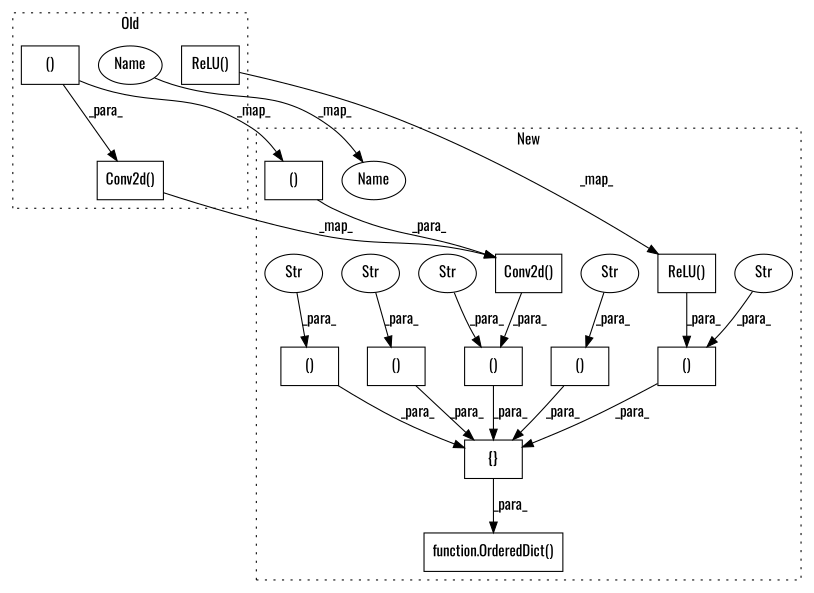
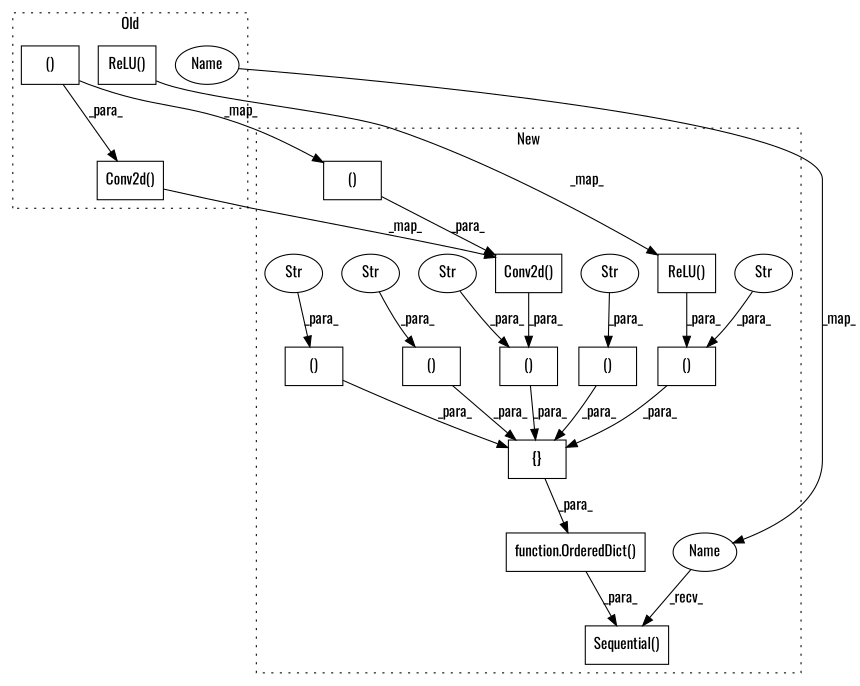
  digraph {
    fontname=Oswald
    node [a=54 l=3 shape=box fontname=Oswald]
    edge [fontname=Oswald]
    n1 [label="()" s=551]
    n2 [a=75 l="10,34" label="Conv2d()" s="519,555"]
    n3 [a=75 l=21 label="ReLU()" s=280]
    n4 [a=87 l=2 label=Name s=215 shape=ellipse]
    n5 [label="()" s=731]
+   n6 [a=75 l="14,1" label="Sequential()" s="252,782"]
    n7 [a=75 l="12,1" label="function.OrderedDict()" s="266,781"]
    n8 [a=59 l="14,0" label="{}" s="278,770"]
    n9 [l=72 label="()" s=697]
    n10 [a=66 l=15 label=Str s=682 shape=ellipse]
    n11 [l=23 label="()" s=366]
    n12 [a=66 l=14 label=Str s=352 shape=ellipse]
    n13 [l=72 label="()" s=420]
    n14 [a=66 l=15 label=Str s=405 shape=ellipse]
    n15 [l=26 label="()" s=310]
    n16 [a=66 l=17 label=Str s=293 shape=ellipse]
    n17 [l=35 label="()" s=631]
    n18 [a=66 l=11 label=Str s=620 shape=ellipse]
    n19 [a=75 l="10,34" label="Conv2d()" s="699,735"]
    n20 [a=75 l=21 label="ReLU()" s=368]
    n21 [a=87 l=2 label=Name s=252 shape=ellipse]
    subgraph cluster_1 {
      label=Old
      style=dotted
      n1
      n2
      n3
      n4
    }
    subgraph cluster_2 {
      label=New
      style=dotted
      n5
+     n6
      n7
      n8
      n9
      n10
      n11
      n12
      n13
      n14
      n15
      n16
      n17
      n18
      n19
      n20
      n21
    }
    n1 -> n2 [label=_para_]
    n1 -> n5 [label=_map_]
    n2 -> n19 [label=_map_]
    n3 -> n20 [label=_map_]
    n4 -> n21 [label=_map_]
    n5 -> n19 [label=_para_]
+   n7 -> n6 [label=_para_]
    n8 -> n7 [label=_para_]
    n9 -> n8 [label=_para_]
    n10 -> n9 [label=_para_]
    n11 -> n8 [label=_para_]
    n12 -> n11 [label=_para_]
    n13 -> n8 [label=_para_]
    n14 -> n13 [label=_para_]
    n15 -> n8 [label=_para_]
    n16 -> n15 [label=_para_]
    n17 -> n8 [label=_para_]
    n18 -> n17 [label=_para_]
    n19 -> n9 [label=_para_]
    n20 -> n11 [label=_para_]
+   n21 -> n6 [label=_recv_]
  }
